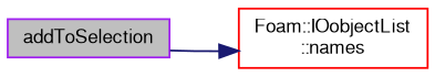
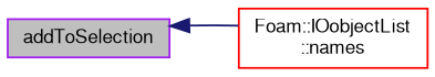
  digraph {
    rankdir=LR
    node [fontname=FreeSans fontsize=10 shape=record]
    n1 [color=purple fillcolor=grey75 fontcolor=black height=0.2 label=addToSelection style=filled width=0.4]
    n2 [color=red height=0.2 label="Foam::IOobjectList\l::names" width=0.4]
-   n1 -> n2 [color=midnightblue fontname=FreeSans fontsize=10 labelfontname=FreeSans labelfontsize=10 style=solid]
+   n2 -> n1 [color=midnightblue fontname=FreeSans fontsize=10 labelfontname=FreeSans labelfontsize=10 style=solid]
  }
